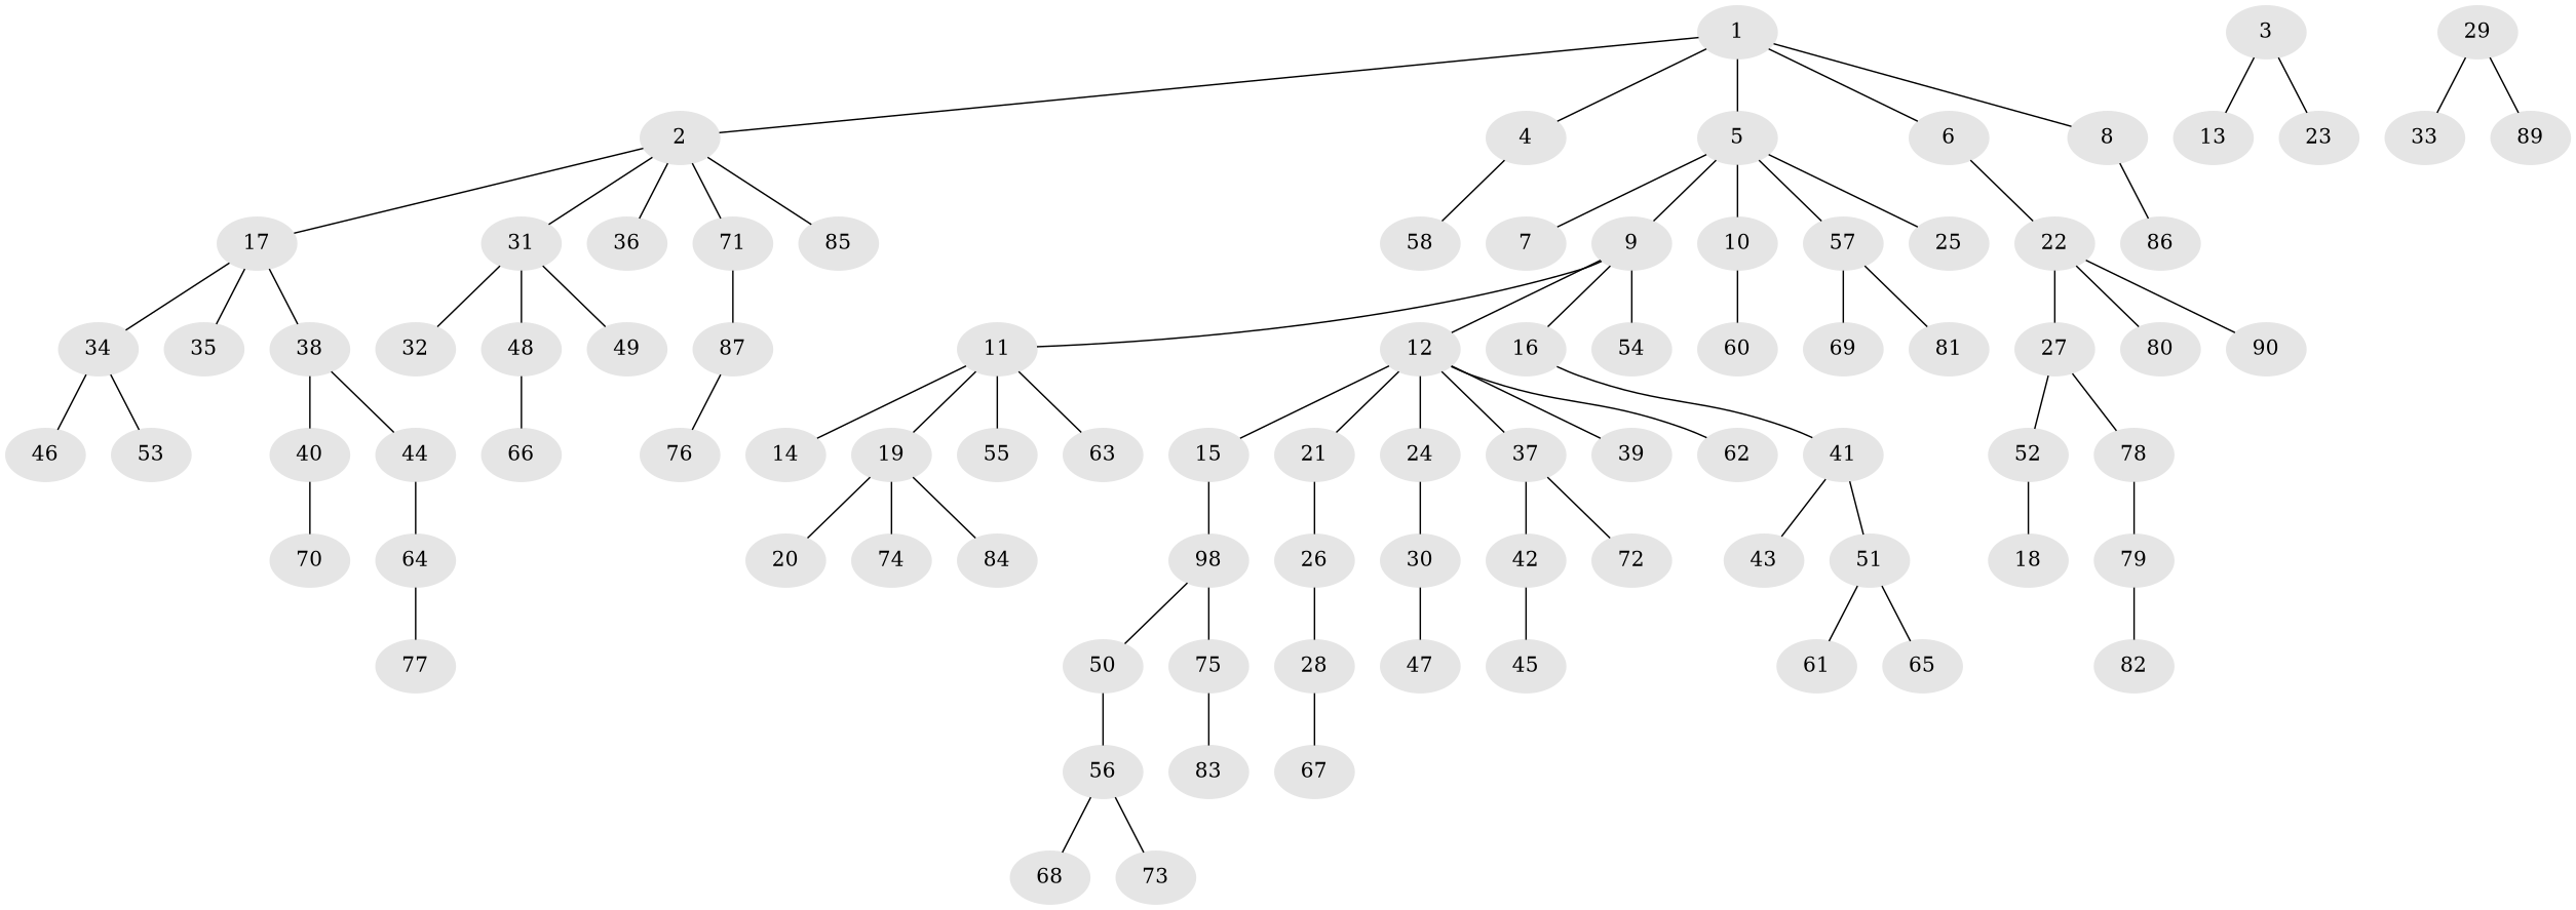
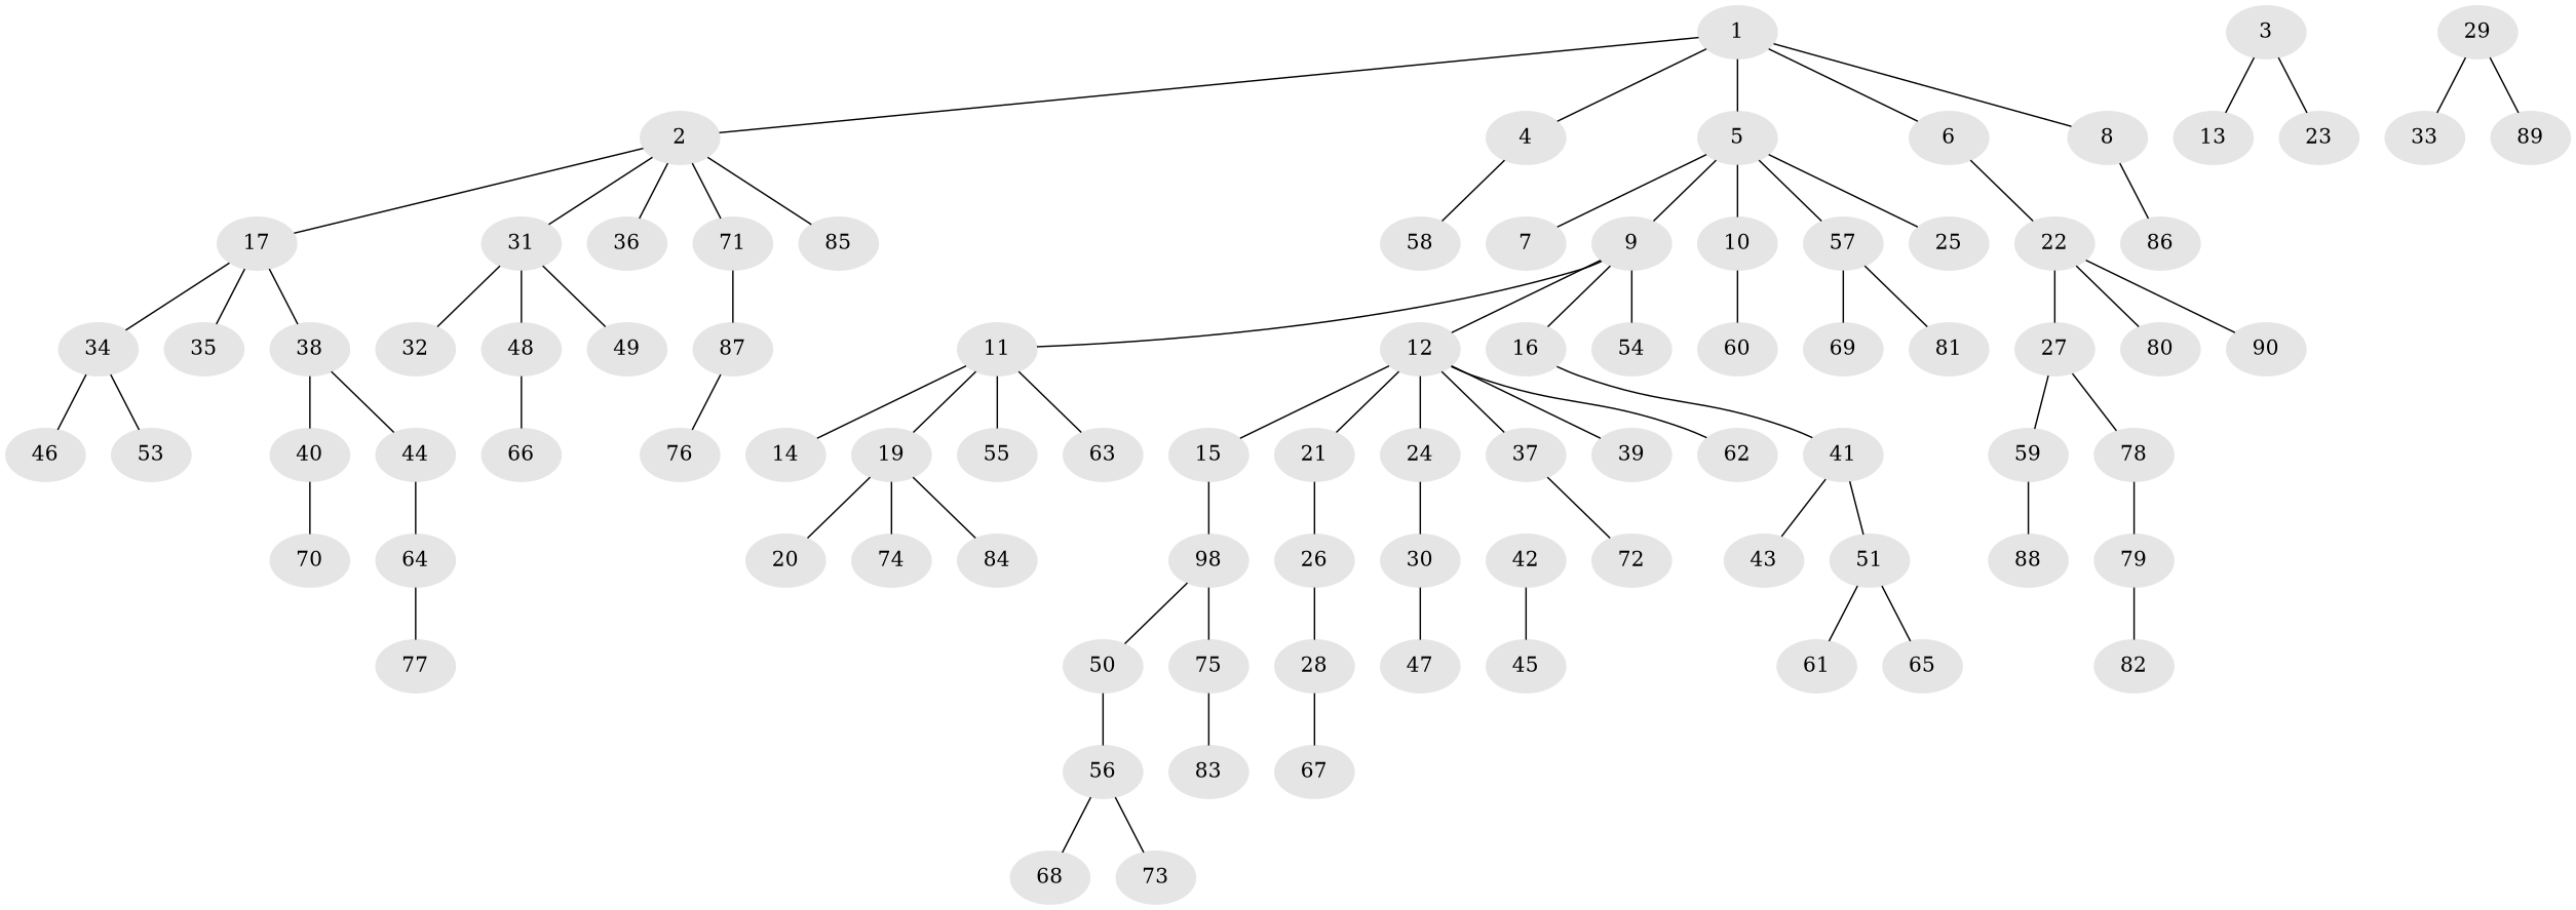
  graph {
    node [color=gray90 style=filled]
    1
    2
    4
    5
    6
    8
    17
    31
    36
    71
    85
    3
    13
    23
    58
    7
    9
    10
    57
    25
    22
    86
    34
    35
    38
    32
    48
    49
    87
    11
    12
    16
    54
    60
    69
    81
    27
    80
    90
    14
    19
    55
    63
    15
    21
    24
    37
    39
    62
    41
    20
    74
    84
    29
    33
    89
    n57 [label=98]
    26
    30
    42
    72
    50
    75
    43
    51
    46
    53
    40
    44
    56
    83
    28
-   52
+   52 [label=59]
    78
    47
    67
-   88 [label=18]
+   88
    79
    66
    45
    70
    64
    61
    65
    77
    68
    73
    76
    82
    1 -- 2
    1 -- 4
    1 -- 5
    1 -- 6
    1 -- 8
    2 -- 17
    2 -- 31
    2 -- 36
    2 -- 71
    2 -- 85
    4 -- 58
    5 -- 7
    5 -- 9
    5 -- 10
    5 -- 57
    5 -- 25
    6 -- 22
    8 -- 86
    17 -- 34
    17 -- 35
    17 -- 38
    31 -- 32
    31 -- 48
    31 -- 49
    71 -- 87
    3 -- 13
    3 -- 23
    9 -- 11
    9 -- 12
    9 -- 16
    9 -- 54
    10 -- 60
    57 -- 69
    57 -- 81
    22 -- 27
    22 -- 80
    22 -- 90
    34 -- 46
    34 -- 53
    38 -- 40
    38 -- 44
    48 -- 66
    87 -- 76
    11 -- 14
    11 -- 19
    11 -- 55
    11 -- 63
    12 -- 15
    12 -- 21
    12 -- 24
    12 -- 37
    12 -- 39
    12 -- 62
    16 -- 41
    27 -- 52
    27 -- 78
    19 -- 20
    19 -- 74
    19 -- 84
    15 -- n57
    21 -- 26
    24 -- 30
-   37 -- 42
    37 -- 72
    41 -- 43
    41 -- 51
    29 -- 33
    29 -- 89
    n57 -- 50
    n57 -- 75
    26 -- 28
    30 -- 47
    42 -- 45
    50 -- 56
    75 -- 83
    51 -- 61
    51 -- 65
    40 -- 70
    44 -- 64
    56 -- 68
    56 -- 73
    28 -- 67
    52 -- 88
    78 -- 79
    79 -- 82
    64 -- 77
  }
